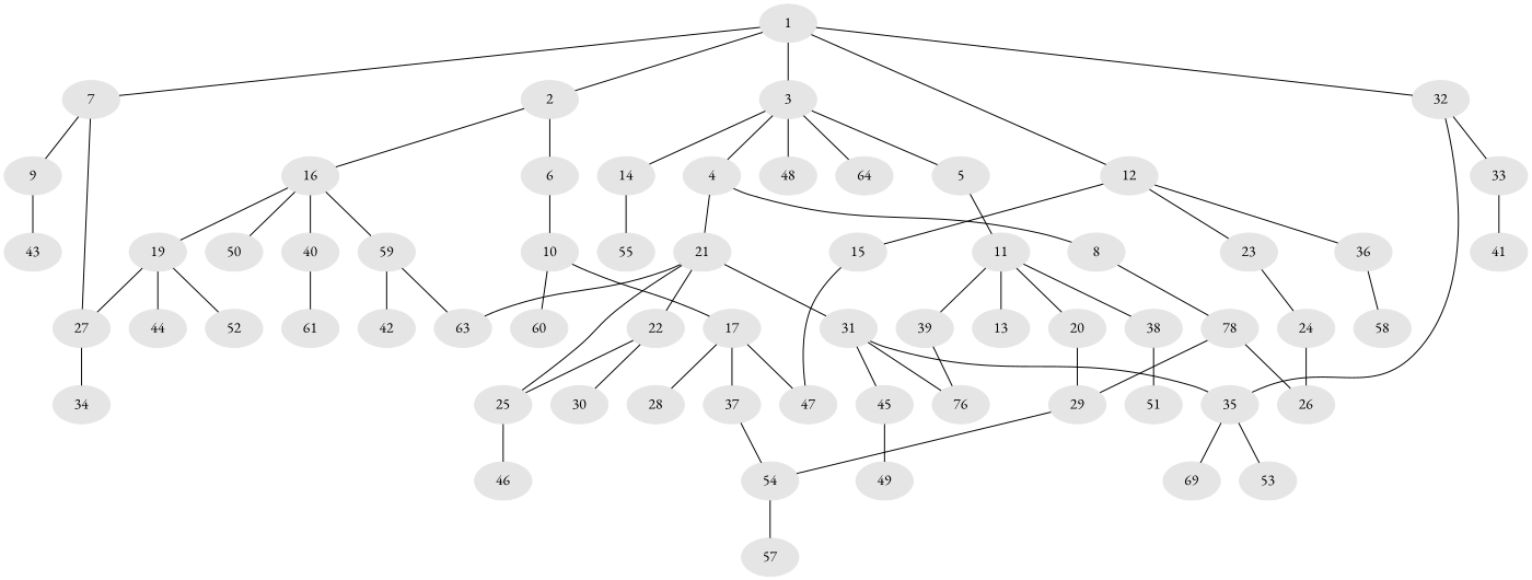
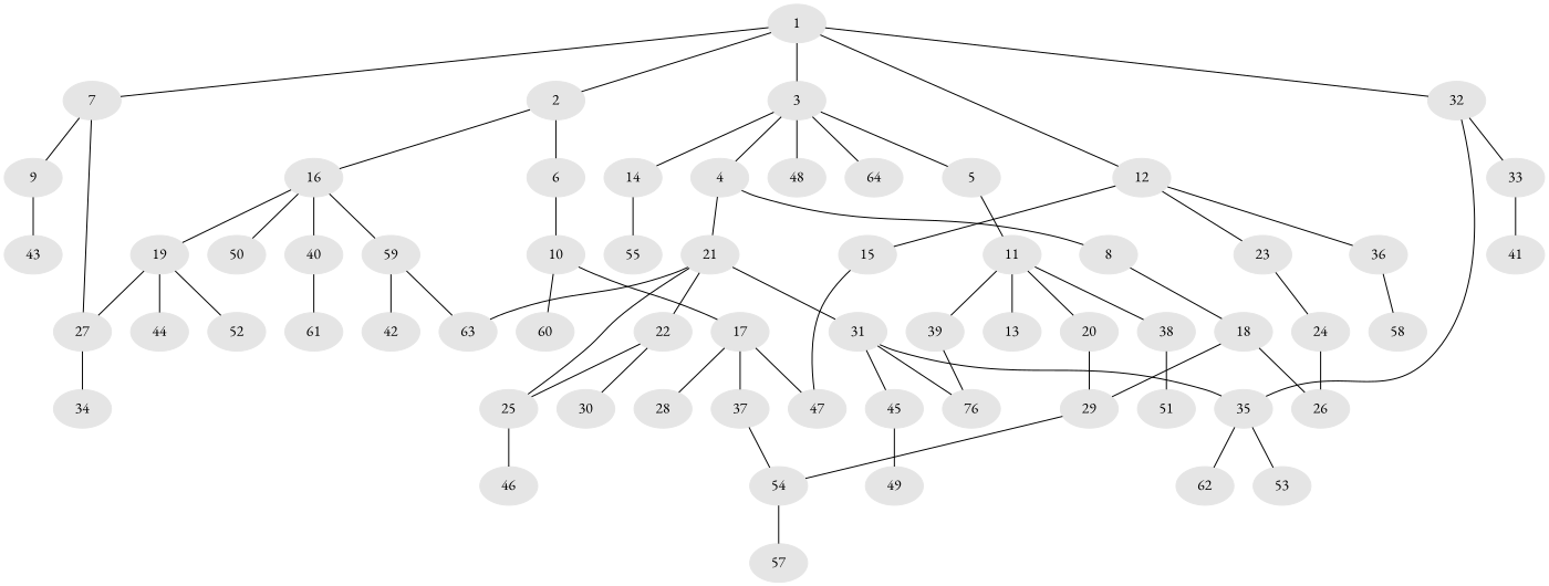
  graph {
    fontname="EB Garamond"
    node [color=gray90 fontname="EB Garamond" style=filled]
    edge [fontname="EB Garamond"]
    1
    2
    3
    7
    12
    32
    6
    16
    4
    5
    14
    48
    64
    9
    27
    15
    23
    36
    35
    33
    10
    19
    40
    50
    59
    8
    21
    11
    55
-   18 [label=78]
+   18
    22
    25
    31
    63
    13
    20
    38
    39
    17
    60
    43
    34
    26
    29
    47
    28
    37
    51
    n49 [label=76]
    24
    58
    44
    52
    61
    42
    54
    30
    46
    45
    57
    53
-   62 [label=69]
+   62
    49
    41
    1 -- 2
    1 -- 3
    1 -- 7
    1 -- 12
    1 -- 32
    2 -- 6
    2 -- 16
    3 -- 4
    3 -- 5
    3 -- 14
    3 -- 48
    3 -- 64
    7 -- 9
    7 -- 27
    12 -- 15
    12 -- 23
    12 -- 36
    32 -- 35
    32 -- 33
    6 -- 10
    16 -- 19
    16 -- 40
    16 -- 50
    16 -- 59
    4 -- 8
    4 -- 21
    5 -- 11
    14 -- 55
    9 -- 43
    27 -- 34
    15 -- 47
    23 -- 24
    36 -- 58
    35 -- 53
    35 -- 62
    33 -- 41
    10 -- 17
    10 -- 60
    19 -- 27
    19 -- 44
    19 -- 52
    40 -- 61
    59 -- 63
    59 -- 42
    8 -- 18
    21 -- 22
    21 -- 25
    21 -- 31
    21 -- 63
    11 -- 13
    11 -- 20
    11 -- 38
    11 -- 39
    18 -- 26
    18 -- 29
    22 -- 25
    22 -- 30
    25 -- 46
    31 -- 35
    31 -- n49
    31 -- 45
    20 -- 29
    38 -- 51
    39 -- n49
    17 -- 47
    17 -- 28
    17 -- 37
    29 -- 54
    37 -- 54
    24 -- 26
    54 -- 57
    45 -- 49
  }
